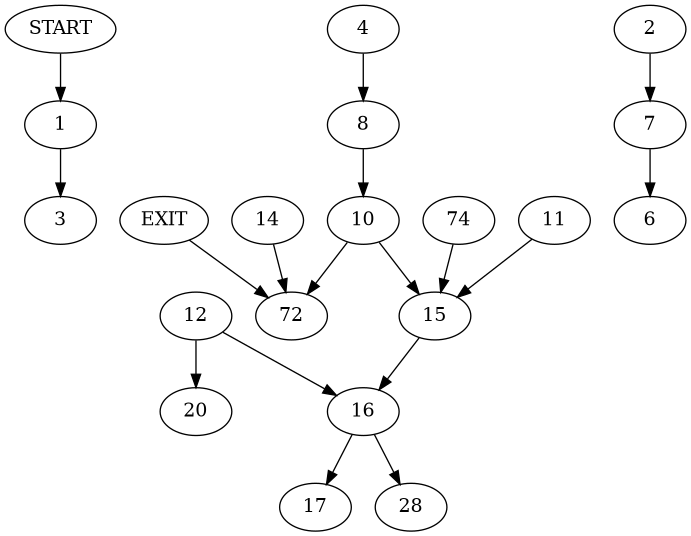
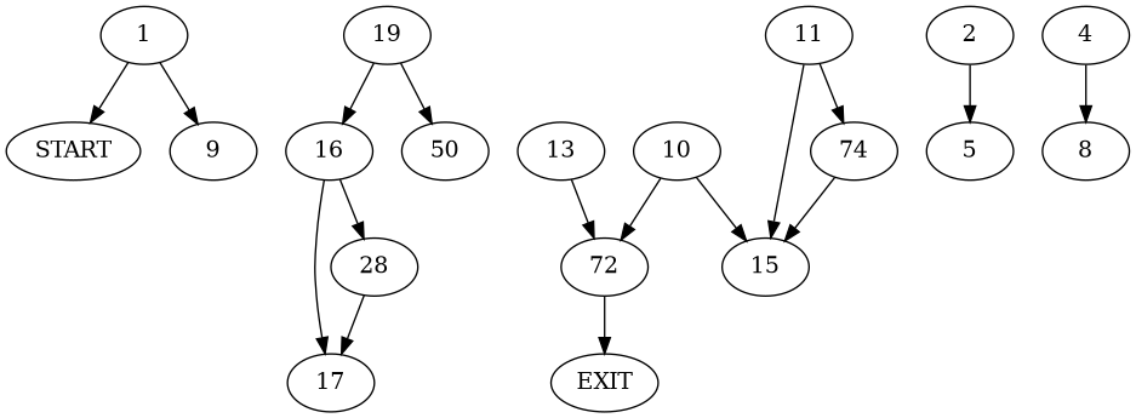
  digraph {
    n1 [label=START]
    1
-   3
-   19 [label=12]
+   3 [label=9]
+   19
    16
-   20
+   20 [label=50]
    n7 [label=EXIT]
    2
-   5 [label=7]
+   5
    4
    8
-   6
    10
    n14 [label=72]
    15
    n16 [label=74]
    11
-   13 [label=14]
+   13
    17
    n20 [label=28]
-   n1 -> 1
+   1 -> n1
    1 -> 3
    19 -> 16
    19 -> 20
    16 -> 17
    16 -> n20
    2 -> 5
-   5 -> 6
    4 -> 8
-   8 -> 10
    10 -> n14
    10 -> 15
-   n7 -> n14
-   15 -> 16
+   n14 -> n7
    n16 -> 15
    11 -> 15
+   11 -> n16
    13 -> n14
+   n20 -> 17
  }
